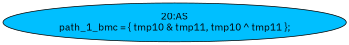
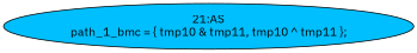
  strict digraph {
    fontname="IBM Plex Sans"
-   n1 [ast="<pyverilog.vparser.ast.Assign object at 0x7fc831850bd0>" def_var="['path_1_bmc']" fillcolor=deepskyblue label="20:AS\npath_1_bmc = { tmp10 & tmp11, tmp10 ^ tmp11 };" statements="[]" style=filled typ=Assign use_var="['tmp10', 'tmp11', 'tmp10', 'tmp11']" fontname="IBM Plex Sans"]
+   n1 [ast="<pyverilog.vparser.ast.Assign object at 0x7fc831850bd0>" def_var="['path_1_bmc']" fillcolor=deepskyblue label="21:AS\npath_1_bmc = { tmp10 & tmp11, tmp10 ^ tmp11 };" statements="[]" style=filled typ=Assign use_var="['tmp10', 'tmp11', 'tmp10', 'tmp11']" fontname="IBM Plex Sans"]
  }
